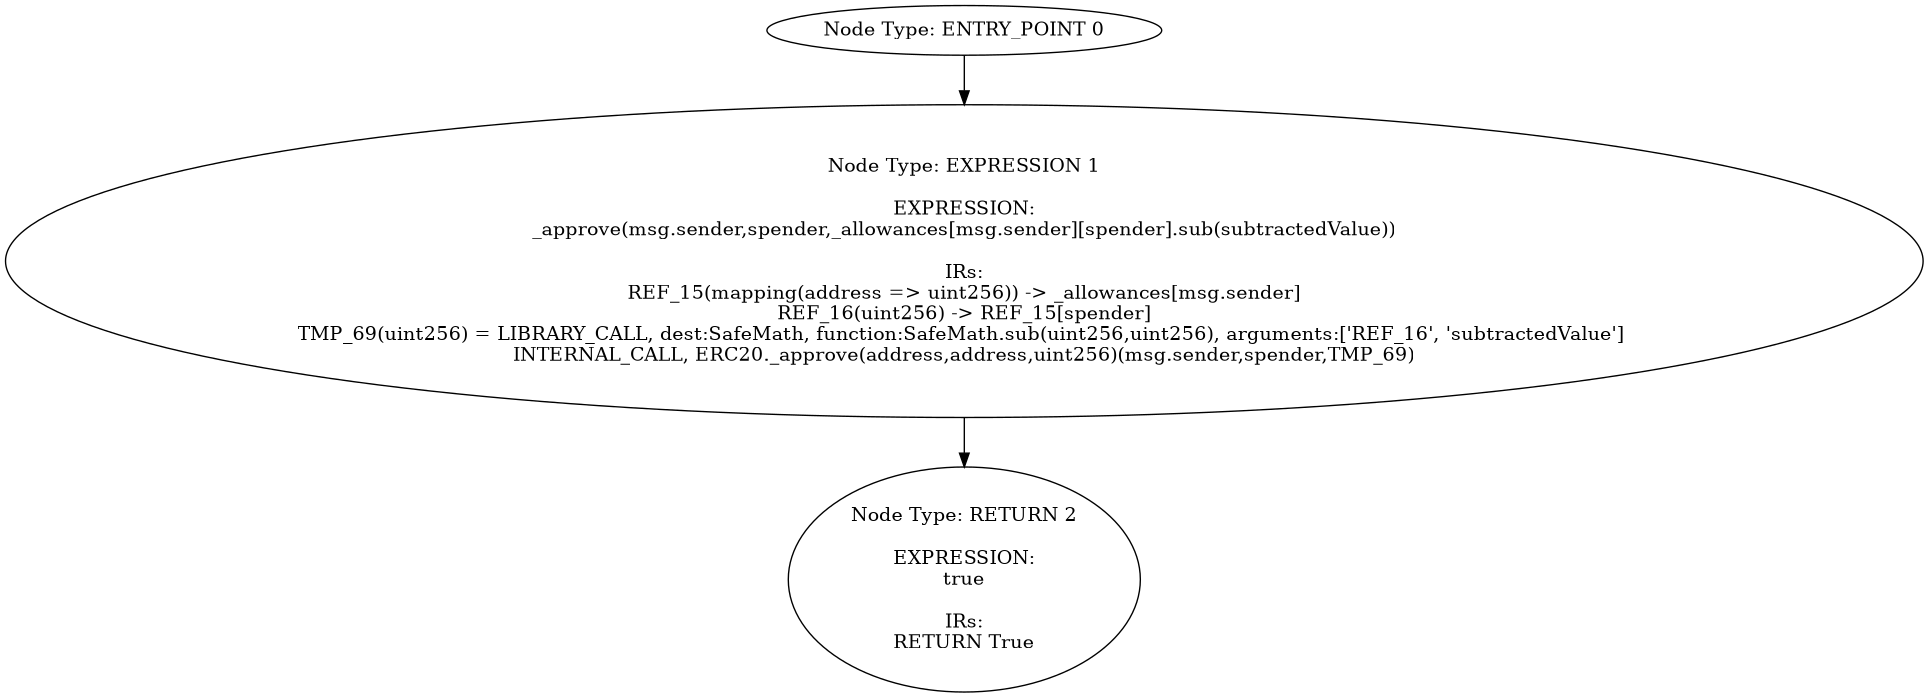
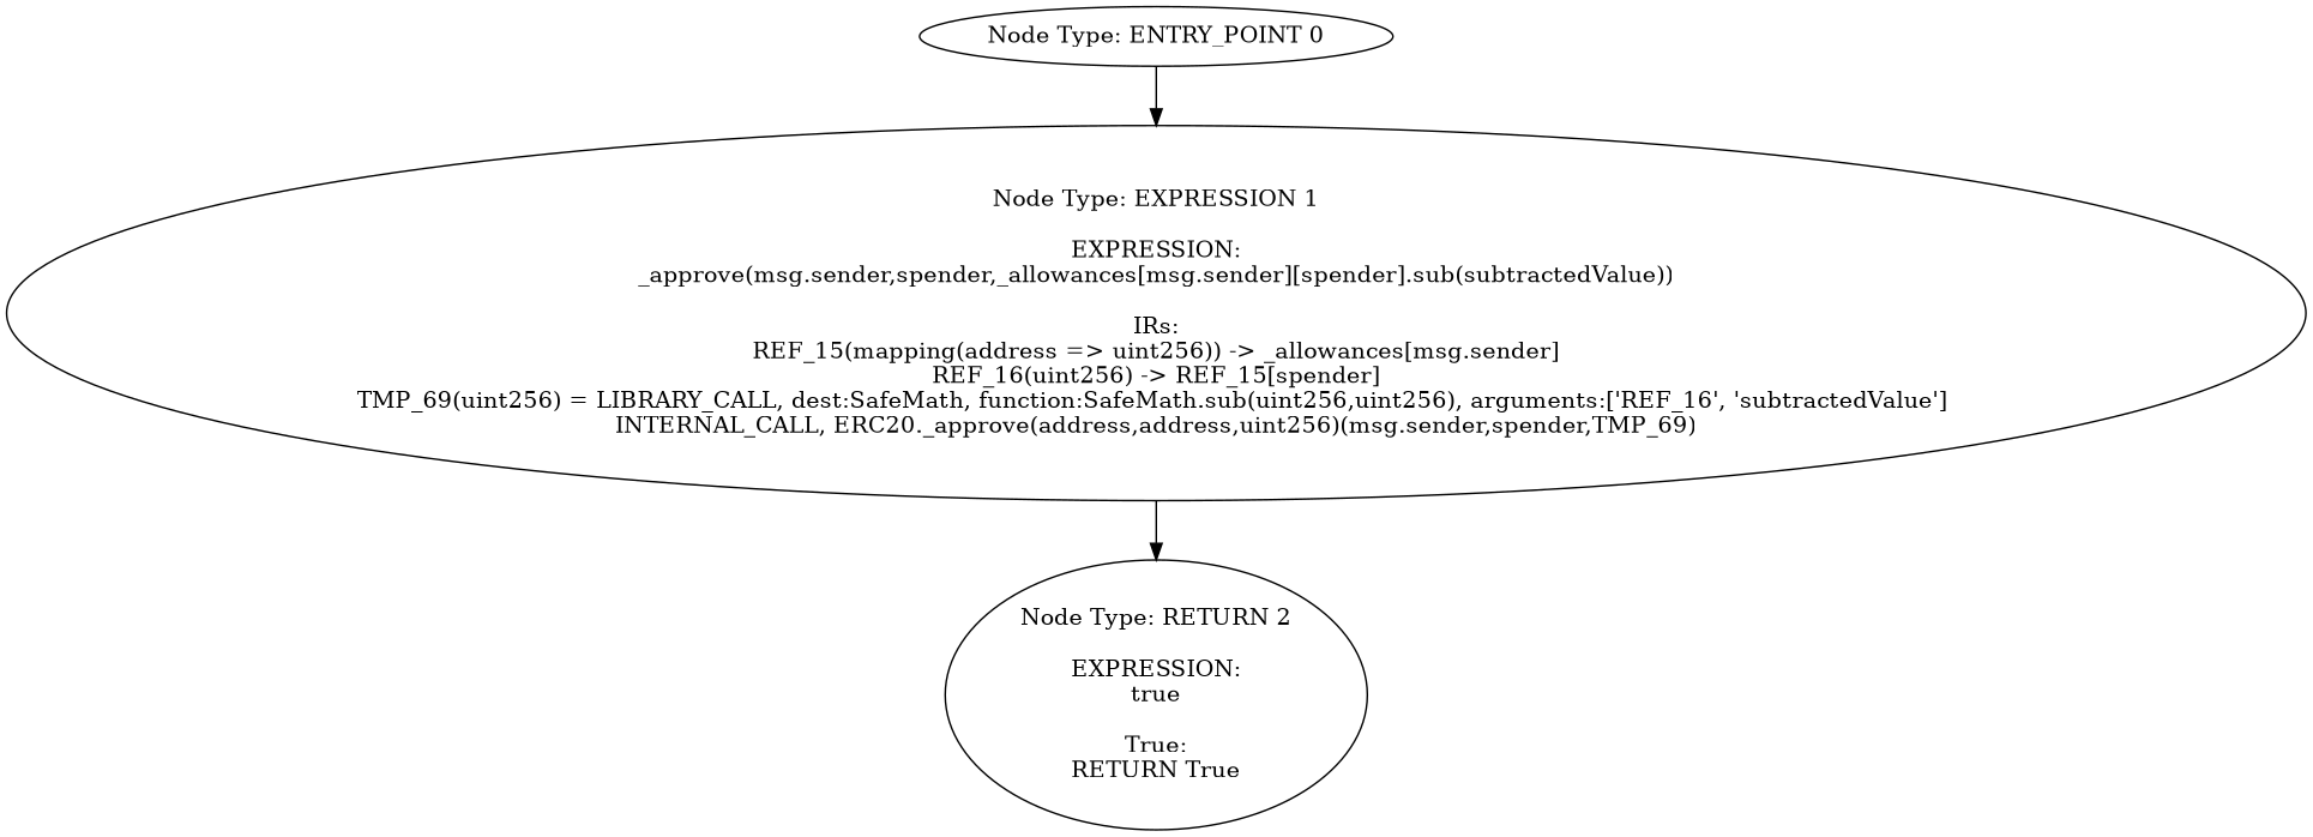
  digraph {
    n1 [label="Node Type: ENTRY_POINT 0\n"]
    n2 [label="Node Type: EXPRESSION 1\n\nEXPRESSION:\n_approve(msg.sender,spender,_allowances[msg.sender][spender].sub(subtractedValue))\n\nIRs:\nREF_15(mapping(address => uint256)) -> _allowances[msg.sender]\nREF_16(uint256) -> REF_15[spender]\nTMP_69(uint256) = LIBRARY_CALL, dest:SafeMath, function:SafeMath.sub(uint256,uint256), arguments:['REF_16', 'subtractedValue'] \nINTERNAL_CALL, ERC20._approve(address,address,uint256)(msg.sender,spender,TMP_69)"]
-   n3 [label="Node Type: RETURN 2\n\nEXPRESSION:\ntrue\n\nIRs:\nRETURN True"]
+   n3 [label="Node Type: RETURN 2\n\nEXPRESSION:\ntrue\n\nTrue:\nRETURN True"]
    n1 -> n2
    n2 -> n3
  }
